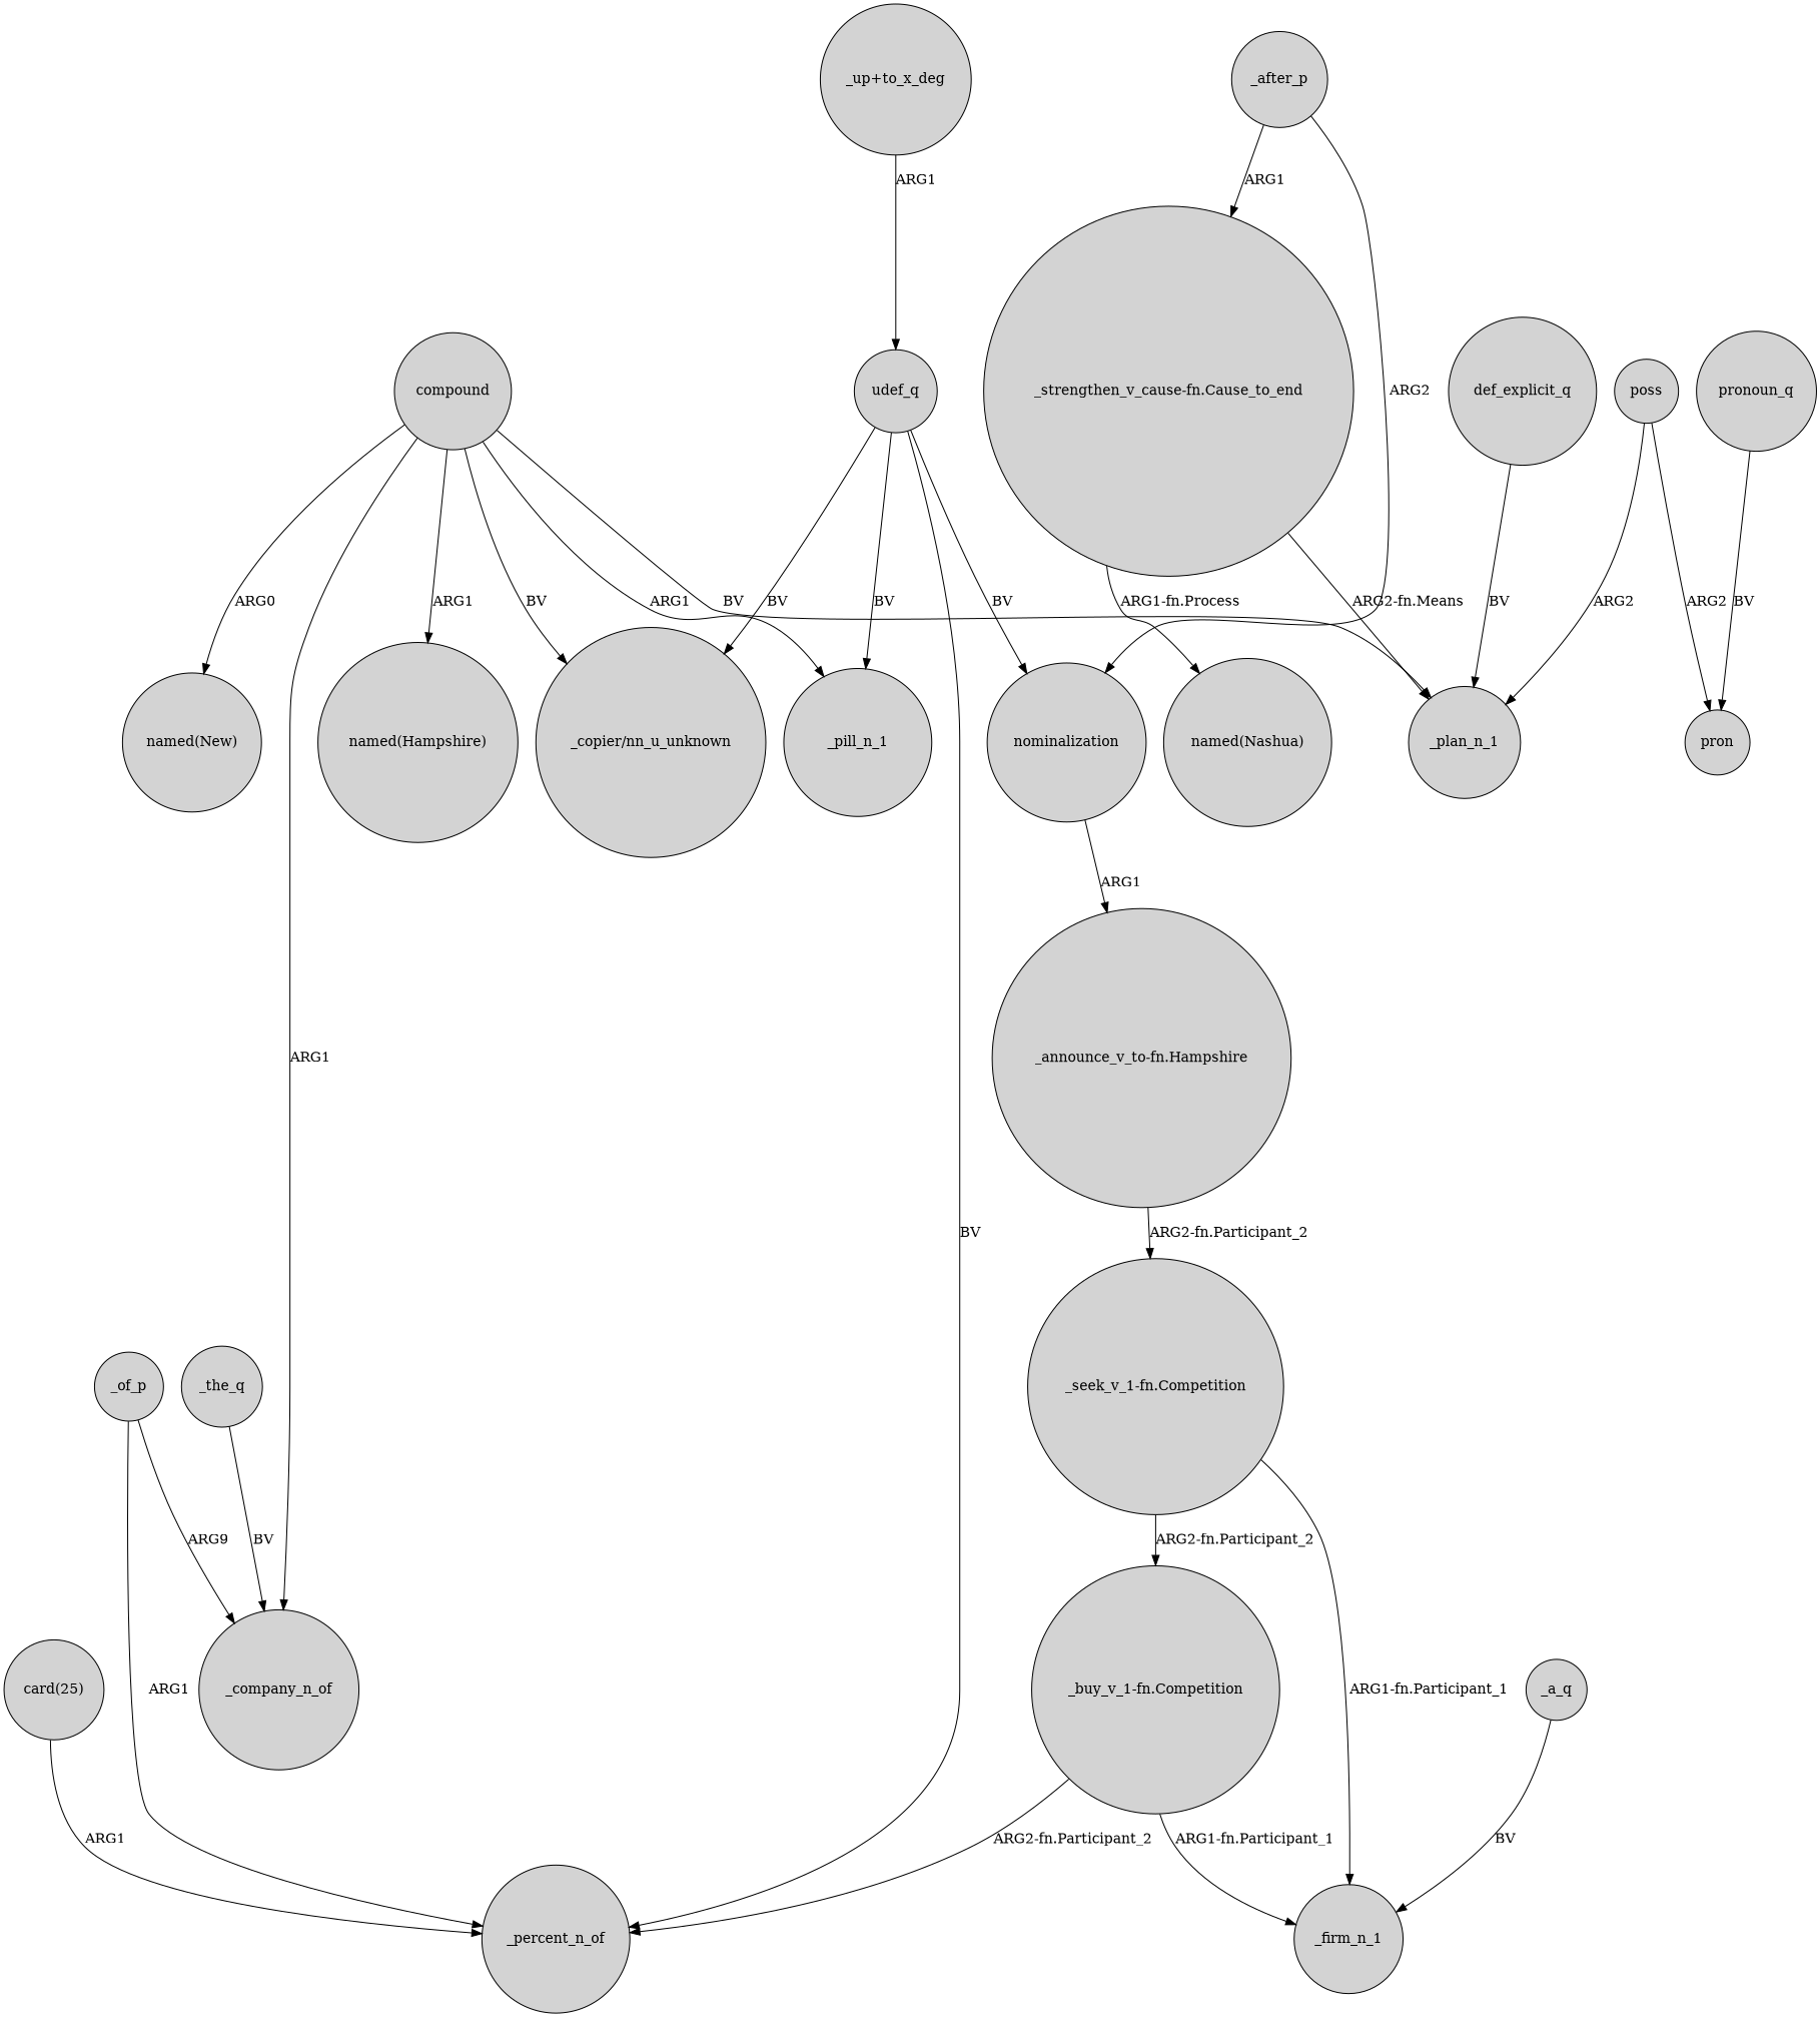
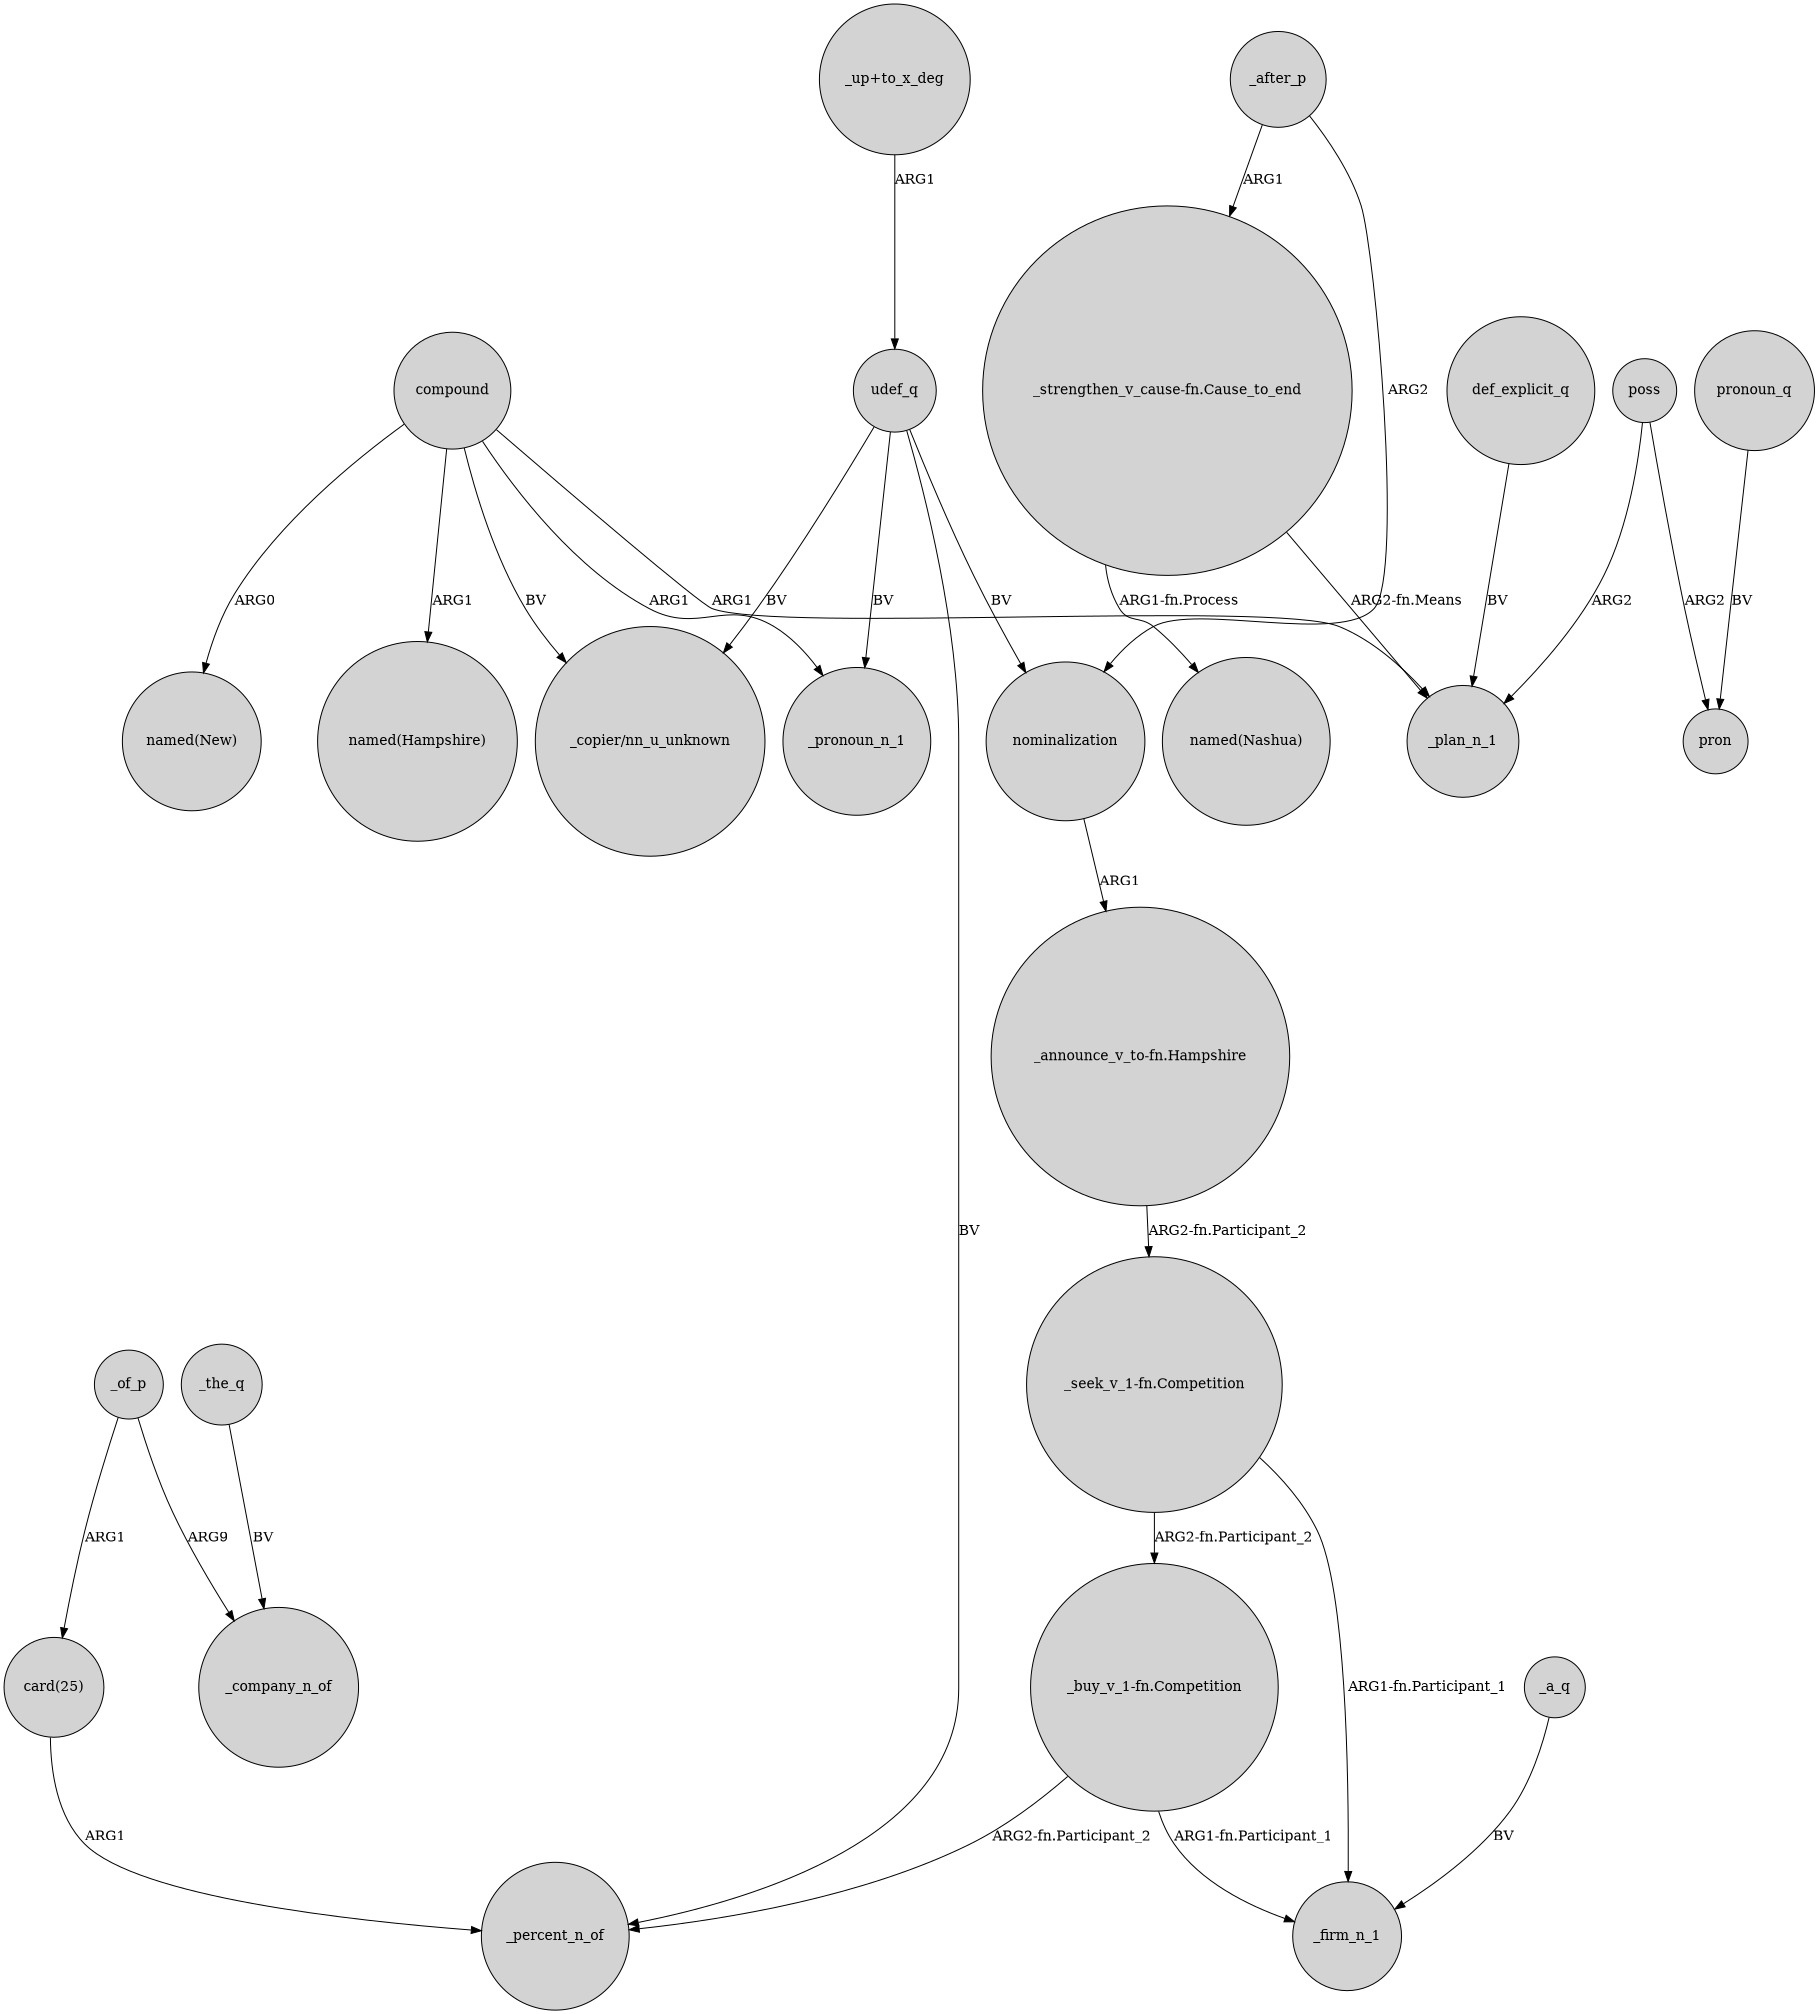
  digraph {
    node [shape=circle style=filled]
    "_strengthen_v_cause-fn.Cause_to_end"
    _plan_n_1
    "named(Nashua)"
    "_buy_v_1-fn.Competition"
    _firm_n_1
    _percent_n_of
    compound
    "named(New)"
    _company_n_of
    "named(Hampshire)"
    "_copier/nn_u_unknown"
-   _pill_n_1
+   _pill_n_1 [label=_pronoun_n_1]
    def_explicit_q
    udef_q
    nominalization
    n16 [label="_announce_v_to-fn.Hampshire"]
    "_seek_v_1-fn.Competition"
    "card(25)"
    _after_p
    _of_p
    pronoun_q
    pron
    poss
    "_up+to_x_deg"
    _a_q
    _the_q
    "_strengthen_v_cause-fn.Cause_to_end" -> _plan_n_1 [label="ARG2-fn.Means"]
    "_strengthen_v_cause-fn.Cause_to_end" -> "named(Nashua)" [label="ARG1-fn.Process"]
    "_buy_v_1-fn.Competition" -> _firm_n_1 [label="ARG1-fn.Participant_1"]
    "_buy_v_1-fn.Competition" -> _percent_n_of [label="ARG2-fn.Participant_2"]
-   compound -> _plan_n_1 [label=BV]
+   compound -> _plan_n_1 [label=ARG1]
    compound -> "named(New)" [label=ARG0]
-   compound -> _company_n_of [label=ARG1]
    compound -> "named(Hampshire)" [label=ARG1]
    compound -> "_copier/nn_u_unknown" [label=BV]
    compound -> _pill_n_1 [label=ARG1]
    def_explicit_q -> _plan_n_1 [label=BV]
    udef_q -> _percent_n_of [label=BV]
    udef_q -> "_copier/nn_u_unknown" [label=BV]
    udef_q -> _pill_n_1 [label=BV]
    udef_q -> nominalization [label=BV]
    nominalization -> n16 [label=ARG1]
    n16 -> "_seek_v_1-fn.Competition" [label="ARG2-fn.Participant_2"]
    "_seek_v_1-fn.Competition" -> "_buy_v_1-fn.Competition" [label="ARG2-fn.Participant_2"]
    "_seek_v_1-fn.Competition" -> _firm_n_1 [label="ARG1-fn.Participant_1"]
    "card(25)" -> _percent_n_of [label=ARG1]
    _after_p -> "_strengthen_v_cause-fn.Cause_to_end" [label=ARG1]
    _after_p -> nominalization [label=ARG2]
-   _of_p -> _percent_n_of [label=ARG1]
+   _of_p -> "card(25)" [label=ARG1]
    _of_p -> _company_n_of [label=ARG9]
    pronoun_q -> pron [label=BV]
    poss -> _plan_n_1 [label=ARG2]
    poss -> pron [label=ARG2]
    "_up+to_x_deg" -> udef_q [label=ARG1]
    _a_q -> _firm_n_1 [label=BV]
    _the_q -> _company_n_of [label=BV]
  }
